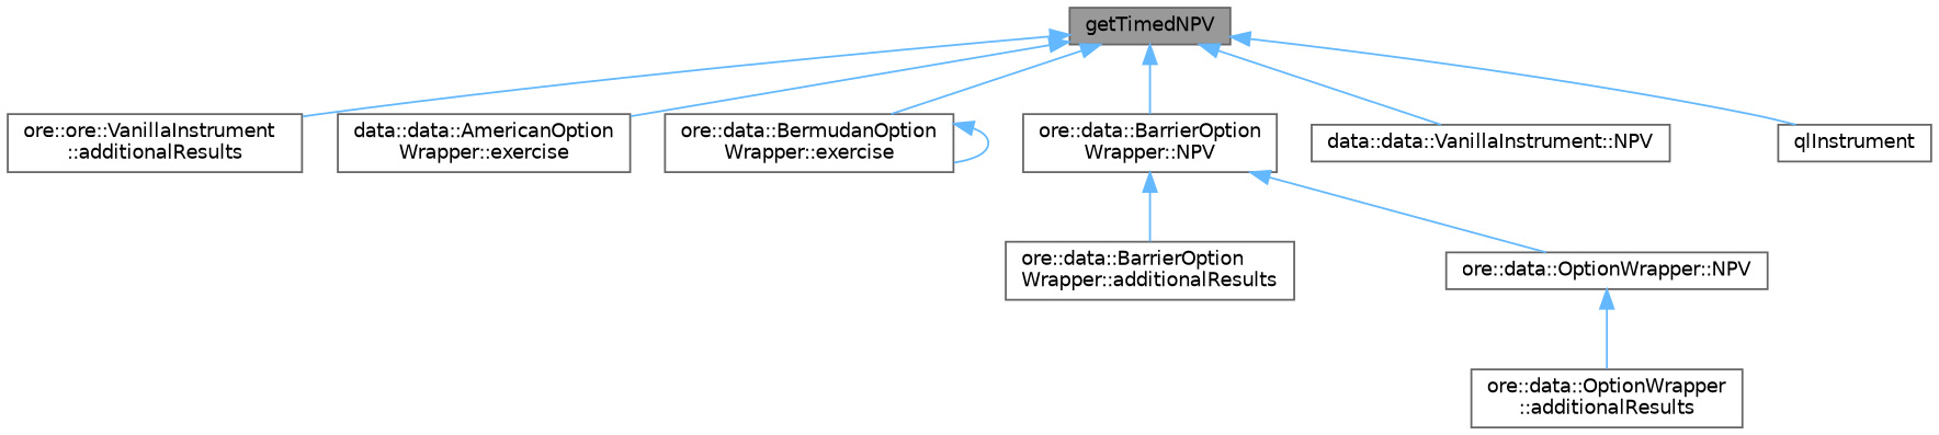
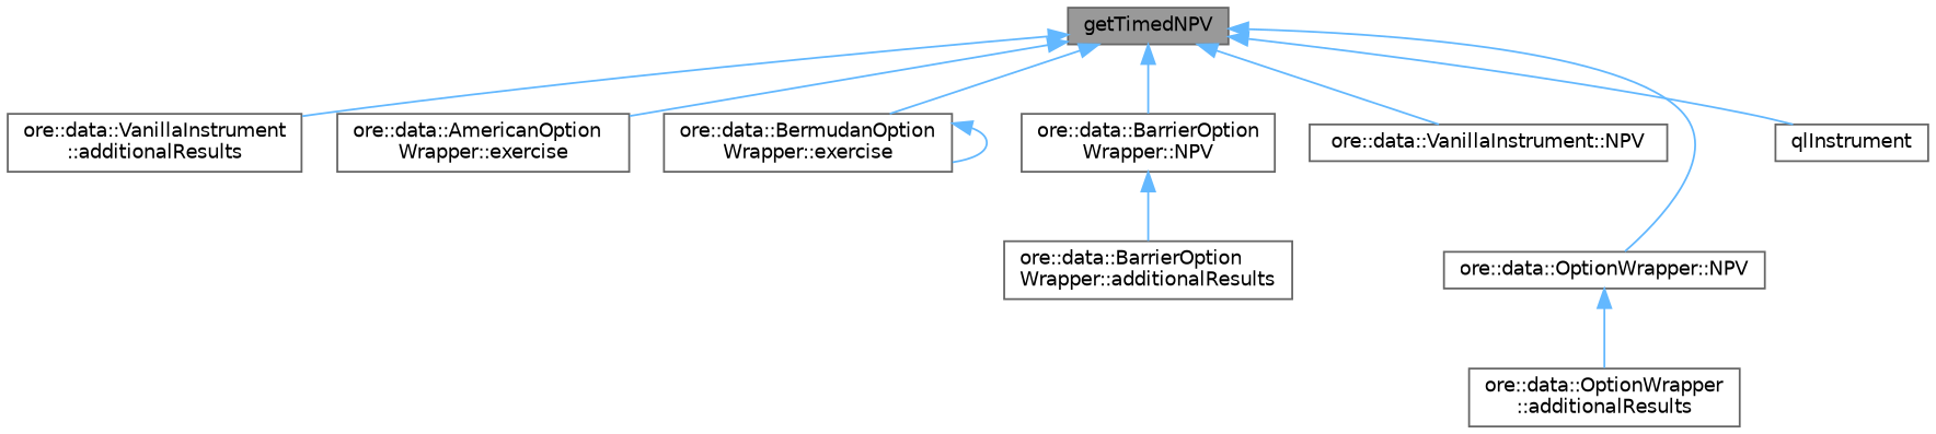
  digraph {
    rankdir=TB
    node [color=grey40 fillcolor=white fontname=Helvetica fontsize=10 shape=box style=filled]
    edge [color=steelblue1 dir=back fontname=Helvetica fontsize=10 labelfontname=Helvetica labelfontsize=10 style=solid]
    n1 [color=gray40 fillcolor=grey60 fontcolor=black height=0.2 label=getTimedNPV width=0.4]
-   n2 [height=0.2 label="ore::ore::VanillaInstrument\l::additionalResults" width=0.4]
-   n3 [height=0.2 label="data::data::AmericanOption\lWrapper::exercise" width=0.4]
+   n2 [height=0.2 label="ore::data::VanillaInstrument\l::additionalResults" width=0.4]
+   n3 [height=0.2 label="ore::data::AmericanOption\lWrapper::exercise" width=0.4]
    n4 [height=0.2 label="ore::data::BermudanOption\lWrapper::exercise" width=0.4]
    n5 [height=0.2 label="ore::data::BarrierOption\lWrapper::NPV" width=0.4]
-   n6 [height=0.2 label="data::data::VanillaInstrument::NPV" width=0.4]
+   n6 [height=0.2 label="ore::data::VanillaInstrument::NPV" width=0.4]
    n7 [height=0.2 label="ore::data::OptionWrapper::NPV" width=0.4]
    n8 [height=0.2 label=qlInstrument width=0.4]
    n9 [height=0.2 label="ore::data::BarrierOption\lWrapper::additionalResults" width=0.4]
    n10 [height=0.2 label="ore::data::OptionWrapper\l::additionalResults" width=0.4]
    n1 -> n2
    n1 -> n3
    n1 -> n4
    n1 -> n5
    n1 -> n6
-   n5 -> n7
+   n1 -> n7
    n1 -> n8
    n4 -> n4
    n5 -> n9
    n7 -> n10
  }
